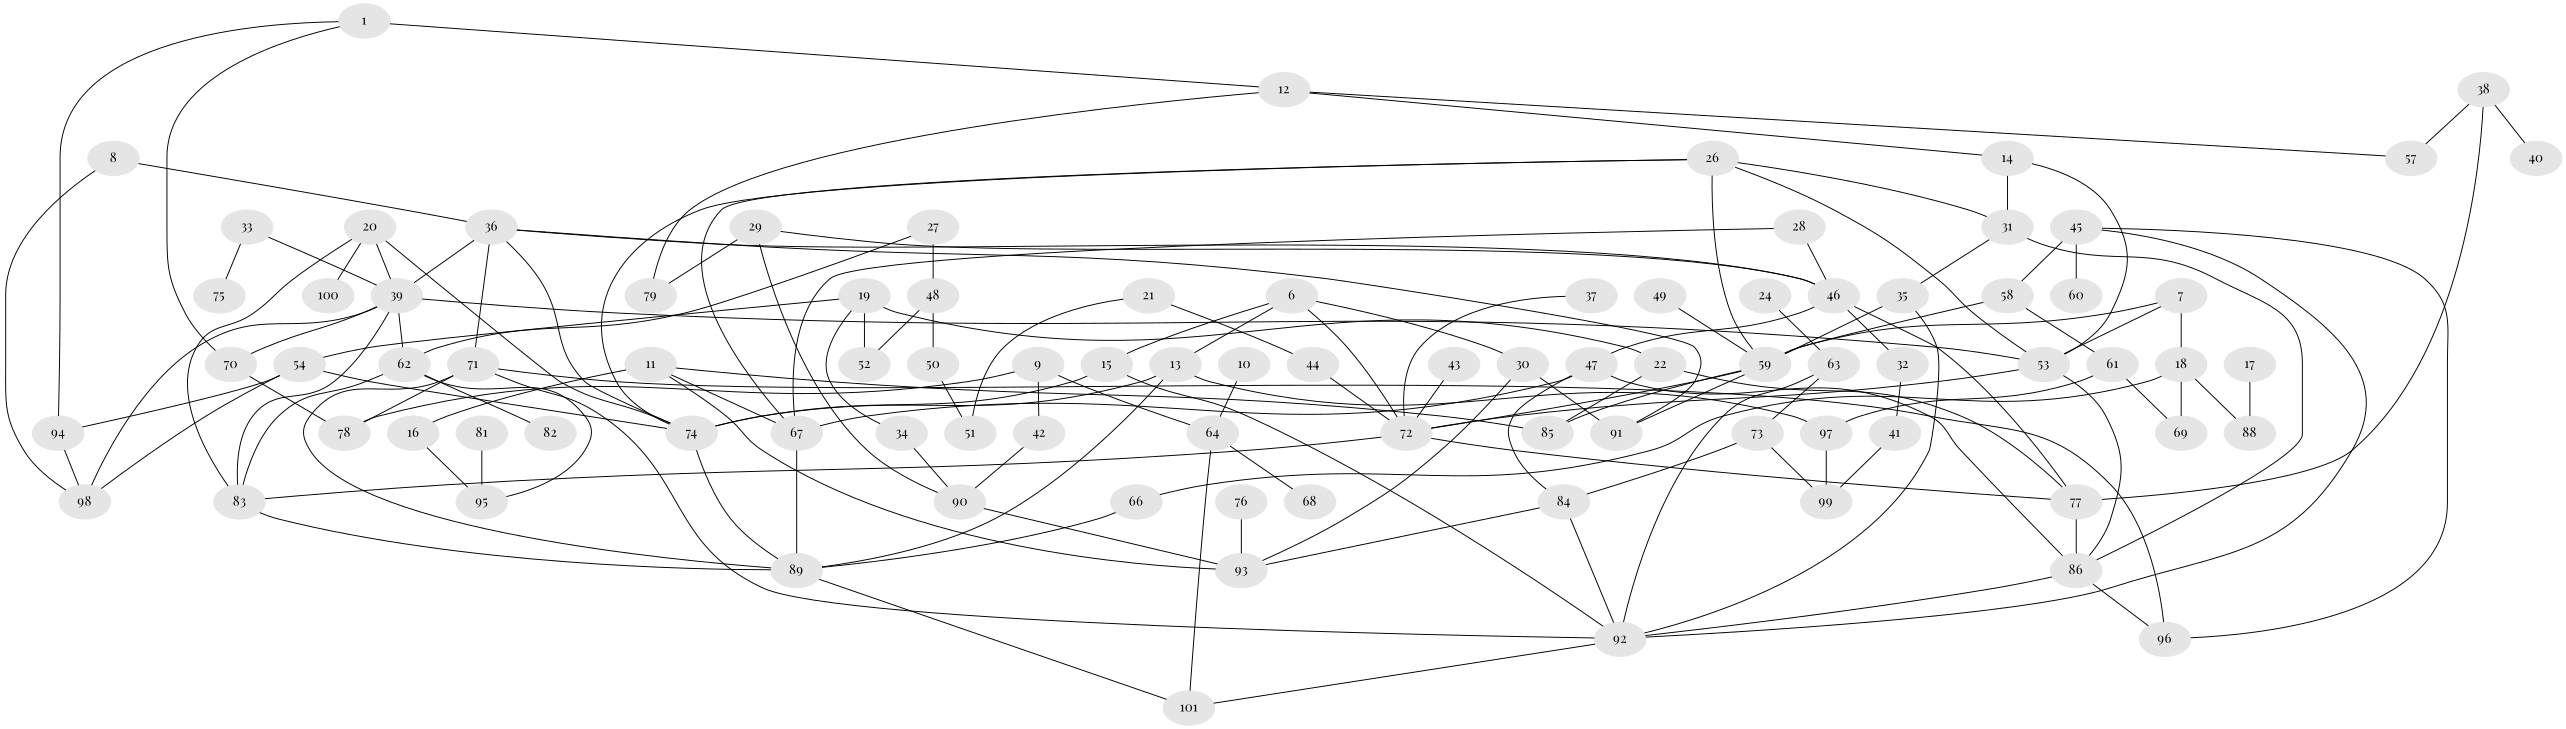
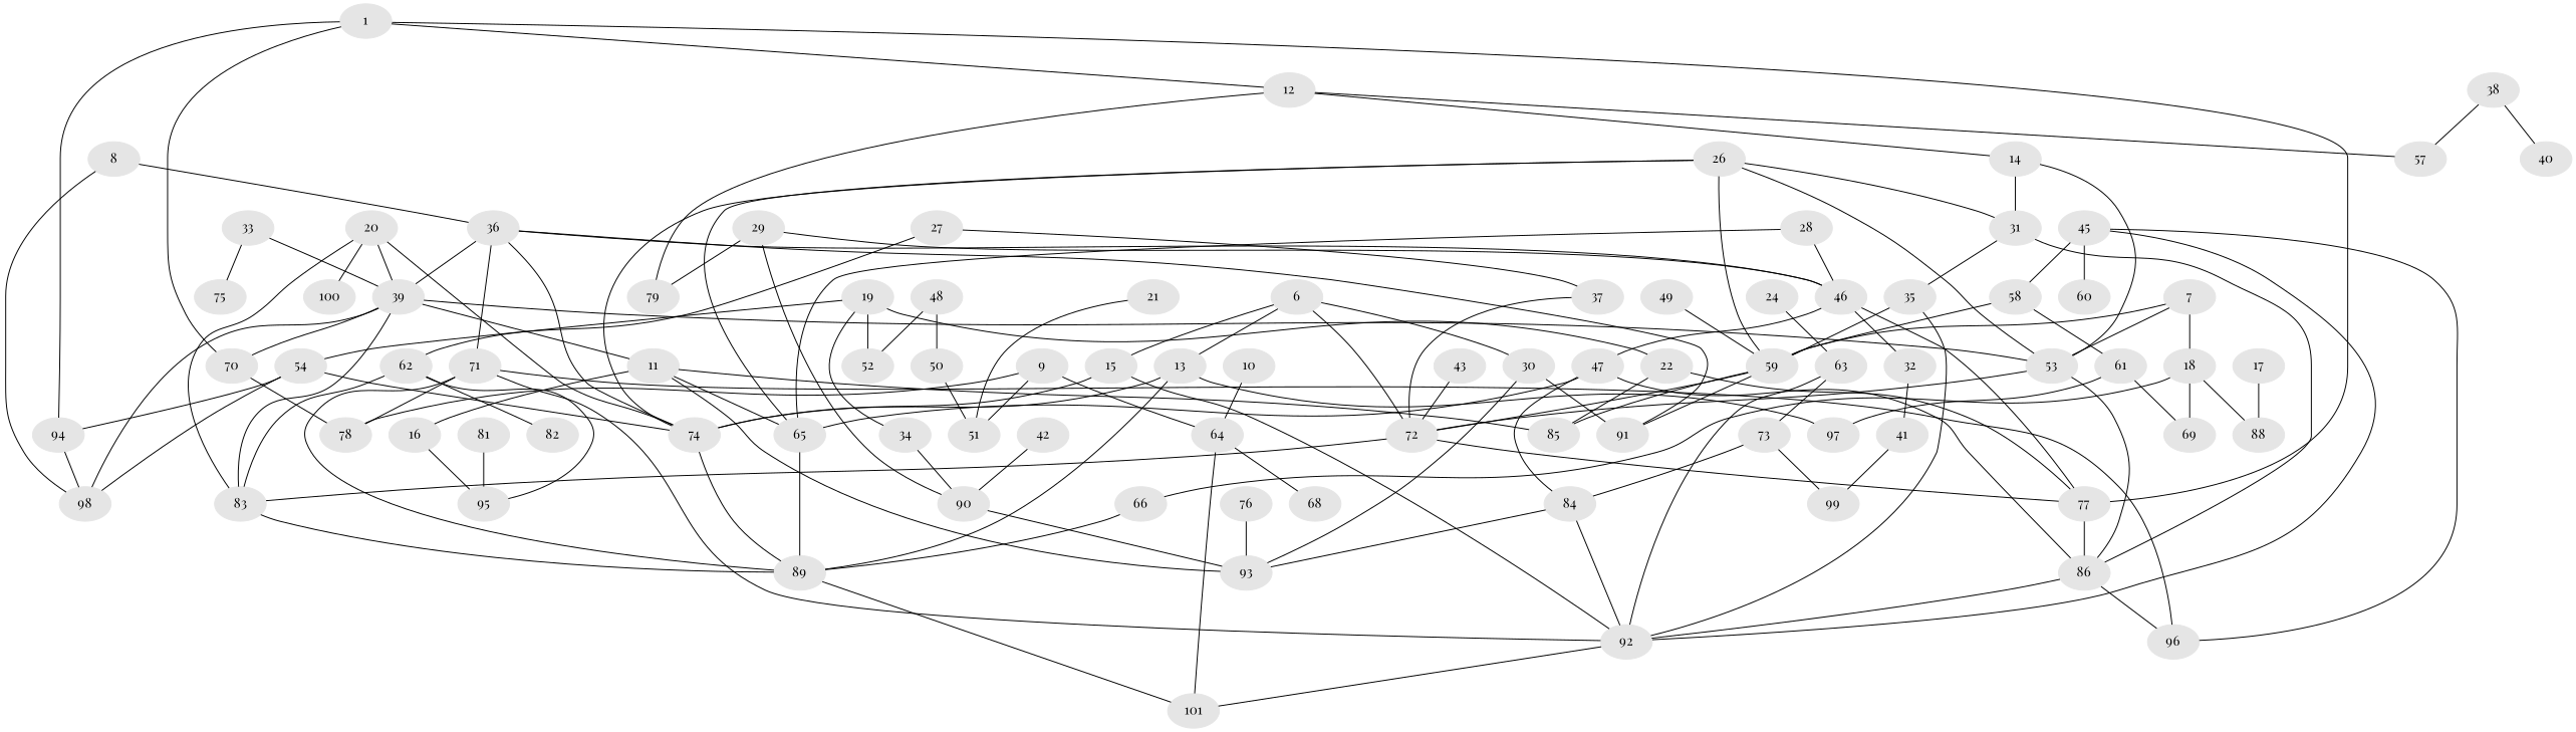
  graph {
    fontname="Playfair Display"
    node [color=gray90 fontname="Playfair Display" style=filled]
    edge [fontname="Playfair Display" weight=1.0]
    1
    12
    70
    77
    94
    14
    57
    79
    78
    86
    98
    6
    13
    15
    30
    72
    74
    n18 [label=89]
    97
    92
    93
    91
    83
    7
    18
    53
    59
    88
    66
    69
    85
    8
    36
    39
    46
    71
    9
    51
    64
    68
    101
    10
    11
    16
-   65 [label=67]
+   65
    95
    31
    99
    35
    17
    19
    22
    34
    52
    54
    90
    20
    100
    62
    21
-   44
    24
    63
    73
    26
    27
    37
    82
    28
    32
    47
    29
    96
    41
    33
    75
    38
    40
    42
    43
    45
    58
    60
    61
    84
    48
    50
    49
    76
    81
    1 -- 12
    1 -- 70
-   38 -- 77
+   1 -- 77
    1 -- 94
    12 -- 14
    12 -- 57
    12 -- 79
    70 -- 78
    77 -- 86
    94 -- 98
    14 -- 53
    14 -- 31
    86 -- 92
    86 -- 96
    6 -- 13
    6 -- 15
    6 -- 30
    6 -- 72
    13 -- 74
    13 -- n18
    13 -- 97
    15 -- 74
    15 -- 92
    30 -- 93
    30 -- 91
    72 -- 77
    72 -- 83
    74 -- n18
    n18 -- 101
-   97 -- 99
    92 -- 101
    83 -- n18
    7 -- 18
    7 -- 53
    7 -- 59
    18 -- 88
    18 -- 66
    18 -- 69
    53 -- 86
    53 -- 72
    59 -- 72
    59 -- 91
    59 -- 85 [weight=2.0]
    66 -- n18
    8 -- 98
    8 -- 36
    36 -- 74
    36 -- 91
    36 -- 39
    36 -- 46
    36 -- 71
    39 -- 70
    39 -- 98
    39 -- 83
    39 -- 53
-   39 -- 62
+   39 -- 11
    46 -- 77
    46 -- 32
    46 -- 47
    71 -- 78
    71 -- n18
    71 -- 92
    71 -- 96
    9 -- 78
-   9 -- 42
+   9 -- 51
    9 -- 64
    64 -- 68
    64 -- 101
    10 -- 64
    11 -- 93
    11 -- 85
    11 -- 16
    11 -- 65
    16 -- 95
    65 -- n18
    31 -- 86
    31 -- 35
    35 -- 92
    35 -- 59
    17 -- 88
    19 -- 22
    19 -- 34
    19 -- 52
    19 -- 54
    22 -- 77
    22 -- 85
    34 -- 90
    54 -- 94
    54 -- 98
    54 -- 74
    90 -- 93
    20 -- 74
    20 -- 83
    20 -- 39
    20 -- 100
    62 -- 83
    62 -- 95
    62 -- 82
    21 -- 51
-   21 -- 44
-   44 -- 72
    24 -- 63
    63 -- 92
    63 -- 73
    73 -- 99
    73 -- 84
    26 -- 74
    26 -- 53
    26 -- 59
    26 -- 65
    26 -- 31
    27 -- 62
-   27 -- 48
+   27 -- 37
    37 -- 72
    28 -- 46
    28 -- 65
    32 -- 41
    47 -- 86
    47 -- 65
    47 -- 84
    29 -- 79
    29 -- 46
    29 -- 90
    41 -- 99
    33 -- 39
    33 -- 75
    38 -- 57
    38 -- 40
    42 -- 90
    43 -- 72
    45 -- 92
    45 -- 96
    45 -- 58
    45 -- 60
    58 -- 59
    58 -- 61
    61 -- 97
    61 -- 69
    84 -- 92
    84 -- 93
    48 -- 52
    48 -- 50
    50 -- 51
    49 -- 59
    76 -- 93
    81 -- 95
  }
